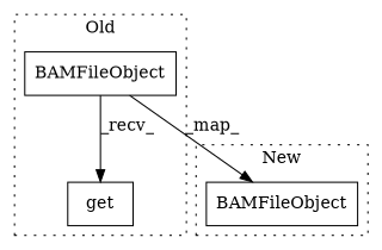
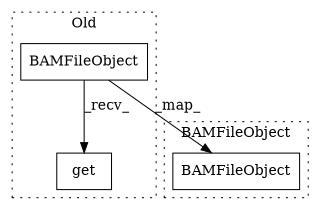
  digraph {
    node [a=32 l="14,1" shape=box]
    n1 [label=BAMFileObject s="19542,19569"]
    n2 [l=5 label=get s=19571]
    n3 [label=BAMFileObject s="19560,19587"]
    subgraph cluster_1 {
      label=Old
      style=dotted
      n1
      n2
    }
    subgraph cluster_2 {
-     label=New
+     label=BAMFileObject
      style=dotted
      n3
    }
    n1 -> n2 [label=_recv_]
    n1 -> n3 [label=_map_]
  }
